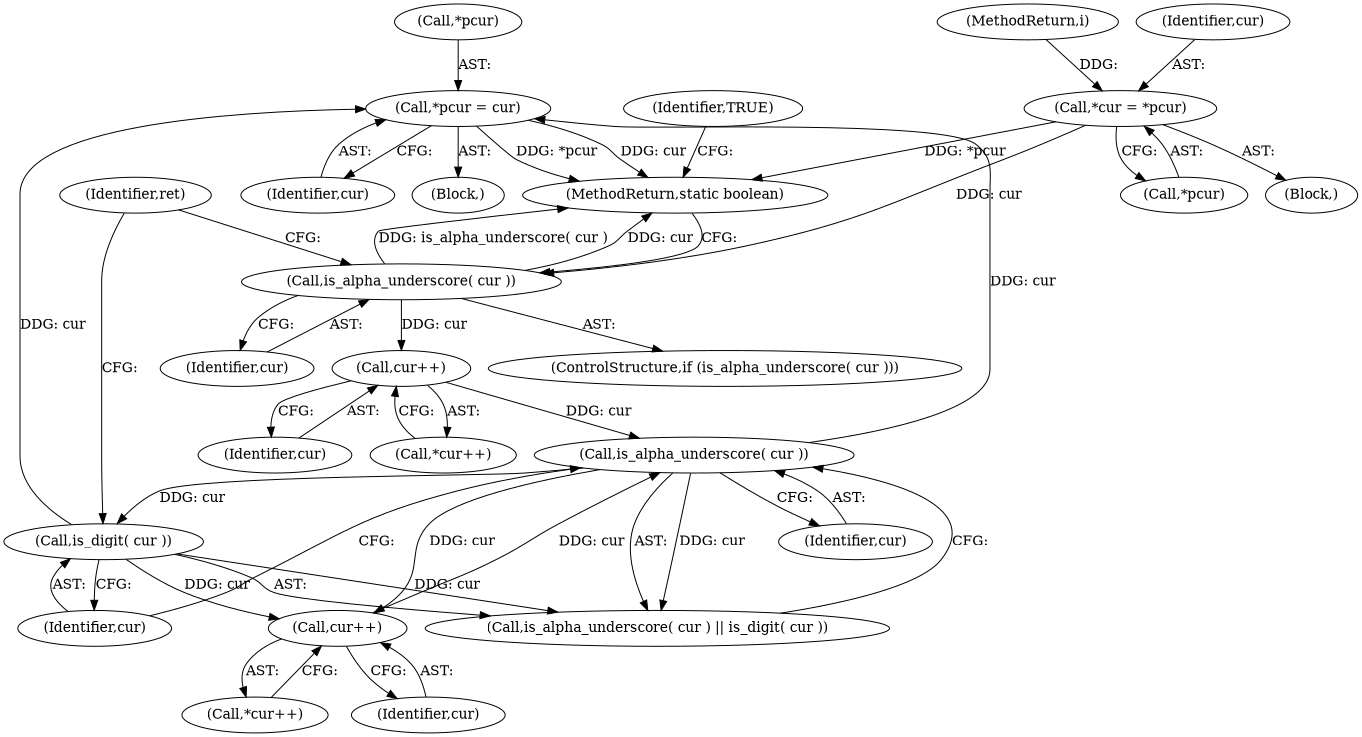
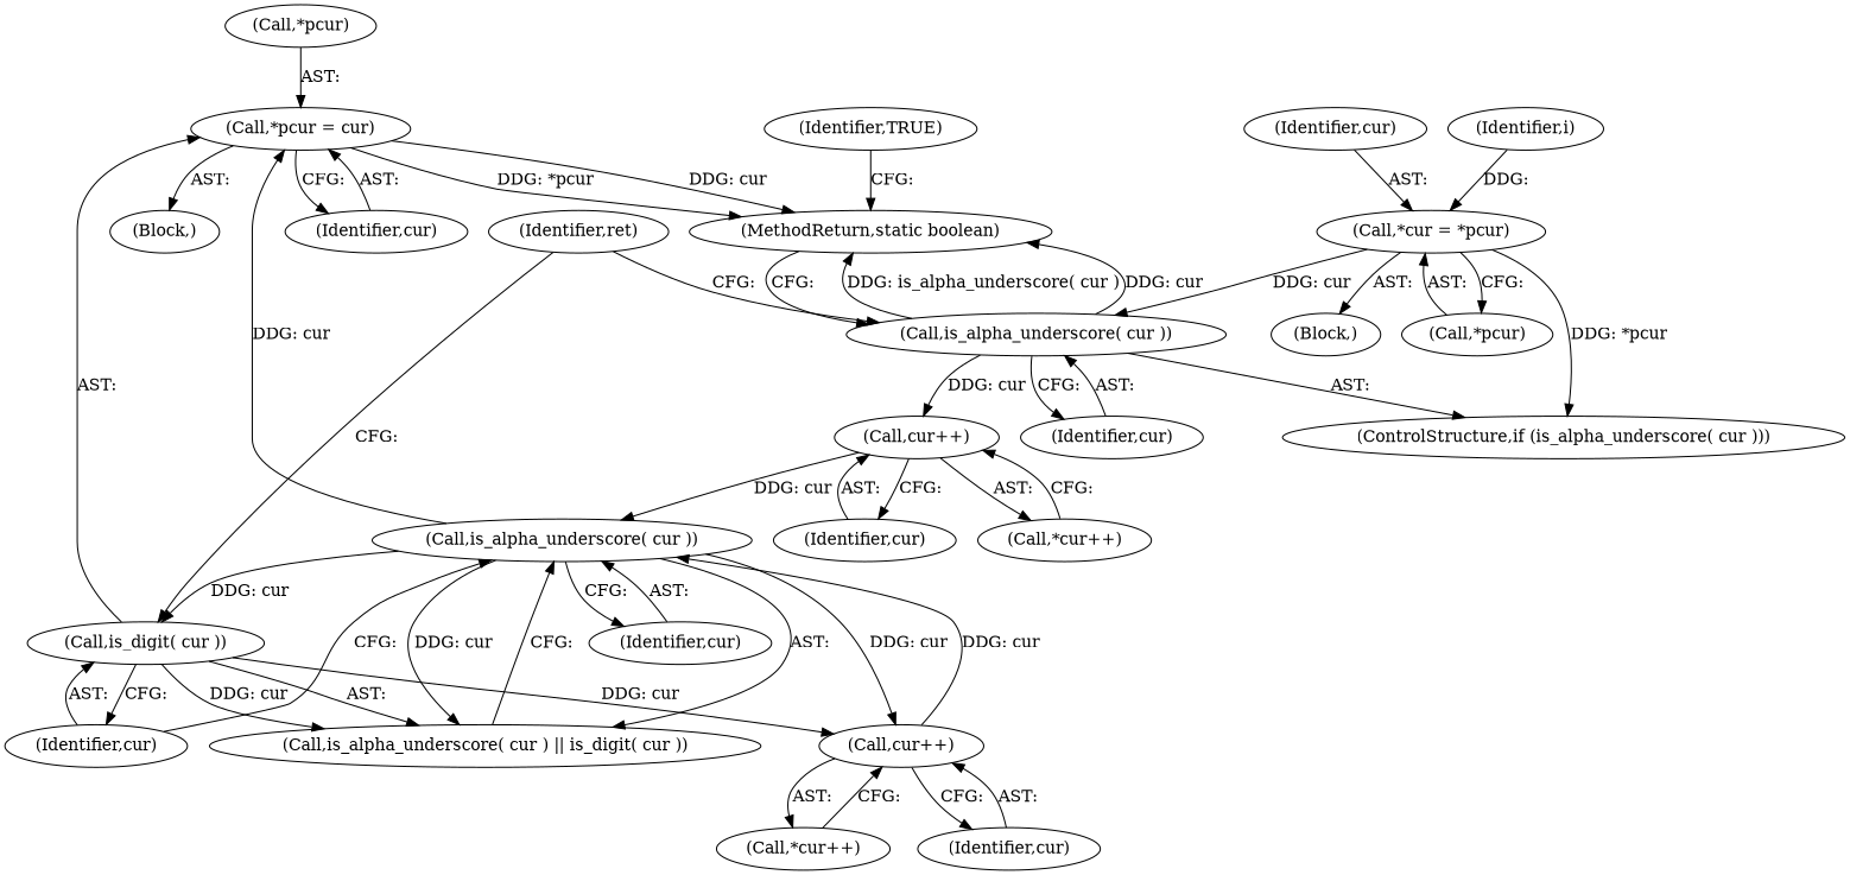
  digraph {
    n1 [label="(Call,*pcur = cur)"]
    n2 [label="(Identifier,cur)"]
    n3 [label="(MethodReturn,static boolean)"]
    n4 [label="(Block,)"]
    n5 [label="(Call,is_alpha_underscore( cur ))"]
    n6 [label="(Call,is_alpha_underscore( cur ))"]
    n7 [label="(Call,cur++)"]
    n8 [label="(Call,is_digit( cur ))"]
    n9 [label="(Call,is_alpha_underscore( cur ) || is_digit( cur ))"]
    n10 [label="(Identifier,cur)"]
    n11 [label="(Call,*cur++)"]
    n12 [label="(Identifier,cur)"]
    n13 [label="(Identifier,cur)"]
    n14 [label="(Call,cur++)"]
    n15 [label="(Call,*cur++)"]
    n16 [label="(Identifier,cur)"]
    n17 [label="(ControlStructure,if (is_alpha_underscore( cur )))"]
    n18 [label="(Identifier,cur)"]
    n19 [label="(Call,*cur = *pcur)"]
    n20 [label="(Block,)"]
    n21 [label="(Call,*pcur)"]
    n22 [label="(Call,*pcur)"]
    n23 [label="(Identifier,cur)"]
    n24 [label="(Identifier,TRUE)"]
    n25 [label="(Identifier,ret)"]
-   n26 [label="(MethodReturn,i)"]
+   n26 [label="(Identifier,i)"]
    n1 -> n2 [label="CFG: "]
    n1 -> n3 [label="DDG: cur"]
    n1 -> n3 [label="DDG: *pcur"]
    n1 -> n4 [label="AST: "]
    n2 -> n1 [label="AST: "]
    n3 -> n5 [label="CFG: "]
    n5 -> n3 [label="DDG: is_alpha_underscore( cur )"]
    n5 -> n3 [label="DDG: cur"]
    n5 -> n14 [label="DDG: cur"]
    n5 -> n17 [label="AST: "]
    n5 -> n18 [label="CFG: "]
    n6 -> n1 [label="DDG: cur"]
    n6 -> n7 [label="DDG: cur"]
    n6 -> n8 [label="DDG: cur"]
    n6 -> n9 [label="AST: "]
    n6 -> n9 [label="DDG: cur"]
    n6 -> n10 [label="CFG: "]
    n7 -> n6 [label="DDG: cur"]
    n7 -> n11 [label="AST: "]
    n7 -> n12 [label="CFG: "]
-   n8 -> n1 [label="DDG: cur"]
+   n8 -> n1 [label="AST: "]
    n8 -> n7 [label="DDG: cur"]
    n8 -> n9 [label="AST: "]
    n8 -> n9 [label="DDG: cur"]
    n8 -> n13 [label="CFG: "]
    n9 -> n6 [label="CFG: "]
    n10 -> n6 [label="AST: "]
    n11 -> n7 [label="CFG: "]
    n12 -> n7 [label="AST: "]
    n13 -> n6 [label="CFG: "]
    n13 -> n8 [label="AST: "]
    n14 -> n6 [label="DDG: cur"]
    n14 -> n15 [label="AST: "]
    n14 -> n16 [label="CFG: "]
    n15 -> n14 [label="CFG: "]
    n16 -> n14 [label="AST: "]
    n18 -> n5 [label="AST: "]
-   n19 -> n3 [label="DDG: *pcur"]
+   n19 -> n17 [label="DDG: *pcur"]
    n19 -> n5 [label="DDG: cur"]
    n19 -> n20 [label="AST: "]
    n19 -> n21 [label="CFG: "]
    n21 -> n19 [label="AST: "]
    n22 -> n1 [label="AST: "]
    n23 -> n19 [label="AST: "]
    n24 -> n3 [label="CFG: "]
    n25 -> n5 [label="CFG: "]
    n25 -> n8 [label="CFG: "]
    n26 -> n19 [label="DDG: "]
  }
